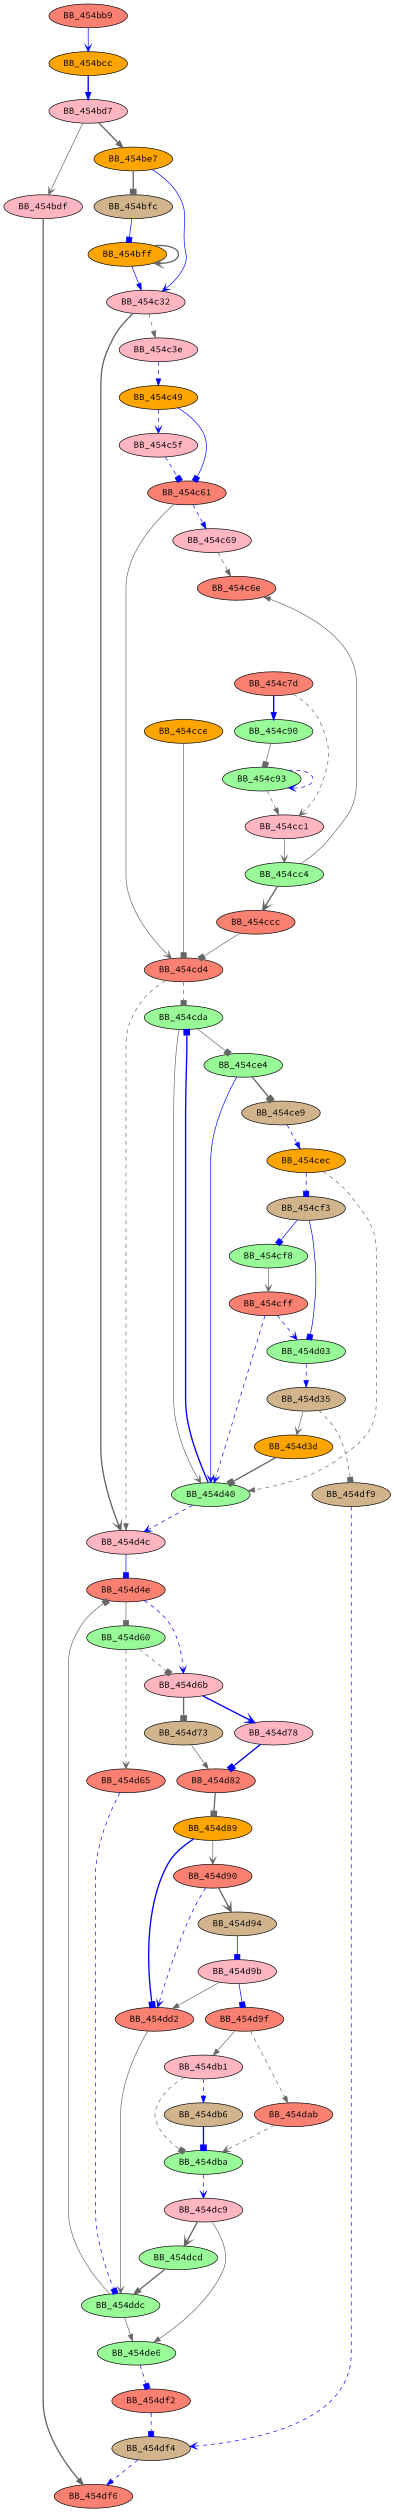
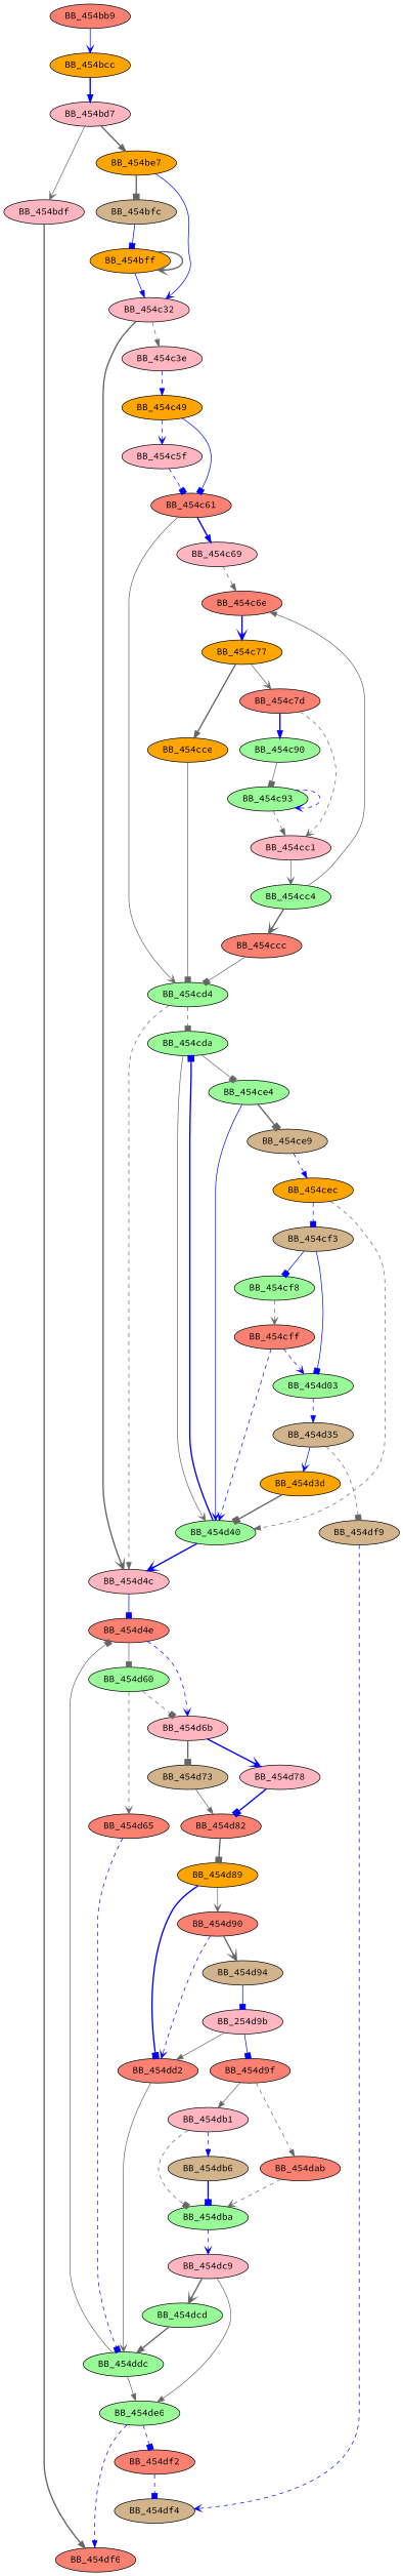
  digraph {
    fontname="Source Code Pro"
    node [fillcolor=salmon fontname="Source Code Pro" style=filled]
    edge [arrowhead=vee color=gray40 fontname="Source Code Pro" style=dashed]
    BB_454bb9
    BB_454bcc [fillcolor=orange]
    BB_454bd7 [fillcolor=lightpink]
    BB_454bdf [fillcolor=lightpink]
    BB_454be7 [fillcolor=orange]
    BB_454df6
    BB_454bfc [fillcolor=tan]
    BB_454c32 [fillcolor=lightpink]
    BB_454bff [fillcolor=orange]
    BB_454c3e [fillcolor=lightpink]
    BB_454d4c [fillcolor=lightpink]
    BB_454c49 [fillcolor=orange]
    BB_454d4e
    BB_454c5f [fillcolor=lightpink]
    BB_454c61
    BB_454d60 [fillcolor=palegreen]
    BB_454d6b [fillcolor=lightpink]
    BB_454c69 [fillcolor=lightpink]
-   BB_454cd4
+   BB_454cd4 [fillcolor=palegreen]
    BB_454c6e
    BB_454cda [fillcolor=palegreen]
+   BB_454c77 [fillcolor=orange]
    BB_454ce4 [fillcolor=palegreen]
    BB_454d40 [fillcolor=palegreen]
    BB_454c7d
    BB_454cce [fillcolor=orange]
    BB_454c90 [fillcolor=palegreen]
    BB_454cc1 [fillcolor=lightpink]
    BB_454c93 [fillcolor=palegreen]
    BB_454cc4 [fillcolor=palegreen]
    BB_454ccc
    BB_454ce9 [fillcolor=tan]
    BB_454cec [fillcolor=orange]
    BB_454cf3 [fillcolor=tan]
    BB_454cf8 [fillcolor=palegreen]
    BB_454d03 [fillcolor=palegreen]
    BB_454cff
    BB_454d35 [fillcolor=tan]
    BB_454d3d [fillcolor=orange]
    BB_454df9 [fillcolor=tan]
    BB_454df4 [fillcolor=tan]
    BB_454d65
    BB_454d73 [fillcolor=tan]
    BB_454d78 [fillcolor=lightpink]
    BB_454ddc [fillcolor=palegreen]
    BB_454d82
    BB_454de6 [fillcolor=palegreen]
    BB_454df2
    BB_454d89 [fillcolor=orange]
    BB_454d90
    BB_454dd2
    BB_454d94 [fillcolor=tan]
-   BB_454d9b [fillcolor=lightpink]
+   BB_454d9b [fillcolor=lightpink label=BB_254d9b]
    BB_454d9f
    BB_454dab
    BB_454db1 [fillcolor=lightpink]
    BB_454dba [fillcolor=palegreen]
    BB_454db6 [fillcolor=tan]
    BB_454dc9 [fillcolor=lightpink]
    BB_454dcd [fillcolor=palegreen]
    BB_454bb9 -> BB_454bcc [color=blue style=solid]
    BB_454bcc -> BB_454bd7 [arrowhead=normal color=blue style=bold]
    BB_454bd7 -> BB_454bdf [style=solid]
    BB_454bd7 -> BB_454be7 [arrowhead=normal style=bold]
    BB_454bdf -> BB_454df6 [arrowhead=normal style=bold]
    BB_454be7 -> BB_454bfc [arrowhead=box style=bold]
    BB_454be7 -> BB_454c32 [color=blue style=solid]
    BB_454bfc -> BB_454bff [arrowhead=box color=blue style=solid]
    BB_454c32 -> BB_454c3e [arrowhead=normal]
    BB_454c32 -> BB_454d4c [style=bold]
    BB_454bff -> BB_454c32 [arrowhead=normal color=blue style=solid]
    BB_454bff -> BB_454bff [style=bold]
    BB_454c3e -> BB_454c49 [arrowhead=normal color=blue]
    BB_454d4c -> BB_454d4e [arrowhead=box color=blue style=solid]
    BB_454c49 -> BB_454c5f [color=blue]
    BB_454c49 -> BB_454c61 [arrowhead=box color=blue style=solid]
    BB_454d4e -> BB_454d60 [arrowhead=box style=solid]
    BB_454d4e -> BB_454d6b [color=blue]
    BB_454c5f -> BB_454c61 [arrowhead=box color=blue]
-   BB_454c61 -> BB_454c69 [arrowhead=normal color=blue]
+   BB_454c61 -> BB_454c69 [arrowhead=normal color=blue style=bold]
    BB_454c61 -> BB_454cd4 [style=solid]
    BB_454d60 -> BB_454d6b [arrowhead=box]
    BB_454d60 -> BB_454d65
    BB_454d6b -> BB_454d73 [arrowhead=box style=bold]
    BB_454d6b -> BB_454d78 [color=blue style=bold]
    BB_454c69 -> BB_454c6e [arrowhead=normal]
    BB_454cd4 -> BB_454d4c [arrowhead=normal]
    BB_454cd4 -> BB_454cda [arrowhead=box]
+   BB_454c6e -> BB_454c77 [color=blue style=bold]
    BB_454cda -> BB_454ce4 [arrowhead=box style=solid]
    BB_454cda -> BB_454d40 [style=solid]
+   BB_454c77 -> BB_454c7d [style=solid]
+   BB_454c77 -> BB_454cce [arrowhead=normal style=bold]
    BB_454ce4 -> BB_454d40 [color=blue style=solid]
    BB_454ce4 -> BB_454ce9 [arrowhead=box style=bold]
-   BB_454d40 -> BB_454d4c [color=blue]
+   BB_454d40 -> BB_454d4c [color=blue style=bold]
    BB_454d40 -> BB_454cda [arrowhead=box color=blue style=bold]
    BB_454c7d -> BB_454c90 [arrowhead=normal color=blue style=bold]
    BB_454c7d -> BB_454cc1
    BB_454cce -> BB_454cd4 [arrowhead=box style=solid]
    BB_454c90 -> BB_454c93 [arrowhead=box style=solid]
    BB_454cc1 -> BB_454cc4 [style=solid]
    BB_454c93 -> BB_454cc1 [arrowhead=normal]
    BB_454c93 -> BB_454c93 [color=blue]
    BB_454cc4 -> BB_454c6e [arrowhead=normal style=solid]
    BB_454cc4 -> BB_454ccc [style=bold]
    BB_454ccc -> BB_454cd4 [arrowhead=box style=solid]
    BB_454ce9 -> BB_454cec [arrowhead=normal color=blue]
    BB_454cec -> BB_454d40 [arrowhead=normal]
    BB_454cec -> BB_454cf3 [arrowhead=box color=blue]
    BB_454cf3 -> BB_454cf8 [arrowhead=box color=blue style=solid]
    BB_454cf3 -> BB_454d03 [arrowhead=box color=blue style=solid]
-   BB_454cf8 -> BB_454cff [style=solid]
+   BB_454cf8 -> BB_454cff
    BB_454d03 -> BB_454d35 [arrowhead=normal color=blue]
    BB_454cff -> BB_454d40 [color=blue]
    BB_454cff -> BB_454d03 [color=blue]
-   BB_454d35 -> BB_454d3d [style=solid]
+   BB_454d35 -> BB_454d3d [color=blue style=solid]
    BB_454d35 -> BB_454df9 [arrowhead=box]
    BB_454d3d -> BB_454d40 [arrowhead=box style=bold]
    BB_454df9 -> BB_454df4 [color=blue]
-   BB_454df4 -> BB_454df6 [arrowhead=normal color=blue]
+   BB_454de6 -> BB_454df6 [arrowhead=normal color=blue]
    BB_454d65 -> BB_454ddc [arrowhead=box color=blue]
    BB_454d73 -> BB_454d82 [arrowhead=normal style=solid]
    BB_454d78 -> BB_454d82 [arrowhead=box color=blue style=bold]
    BB_454ddc -> BB_454d4e [arrowhead=box style=solid]
    BB_454ddc -> BB_454de6 [arrowhead=normal style=solid]
    BB_454d82 -> BB_454d89 [arrowhead=box style=bold]
    BB_454de6 -> BB_454df2 [arrowhead=box color=blue]
    BB_454df2 -> BB_454df4 [arrowhead=box color=blue]
    BB_454d89 -> BB_454d90 [style=solid]
    BB_454d89 -> BB_454dd2 [arrowhead=box color=blue style=bold]
    BB_454d90 -> BB_454dd2 [color=blue]
    BB_454d90 -> BB_454d94 [style=bold]
    BB_454dd2 -> BB_454ddc [style=solid]
    BB_454d94 -> BB_454d9b [arrowhead=box color=blue style=solid]
    BB_454d9b -> BB_454dd2 [arrowhead=normal style=solid]
    BB_454d9b -> BB_454d9f [arrowhead=box color=blue style=solid]
    BB_454d9f -> BB_454dab [arrowhead=normal]
    BB_454d9f -> BB_454db1 [arrowhead=normal style=solid]
    BB_454dab -> BB_454dba
    BB_454db1 -> BB_454dba [arrowhead=box]
    BB_454db1 -> BB_454db6 [arrowhead=normal color=blue]
    BB_454dba -> BB_454dc9 [color=blue]
    BB_454db6 -> BB_454dba [arrowhead=box color=blue style=bold]
    BB_454dc9 -> BB_454de6 [arrowhead=normal style=solid]
    BB_454dc9 -> BB_454dcd [style=bold]
    BB_454dcd -> BB_454ddc [arrowhead=normal style=bold]
  }
